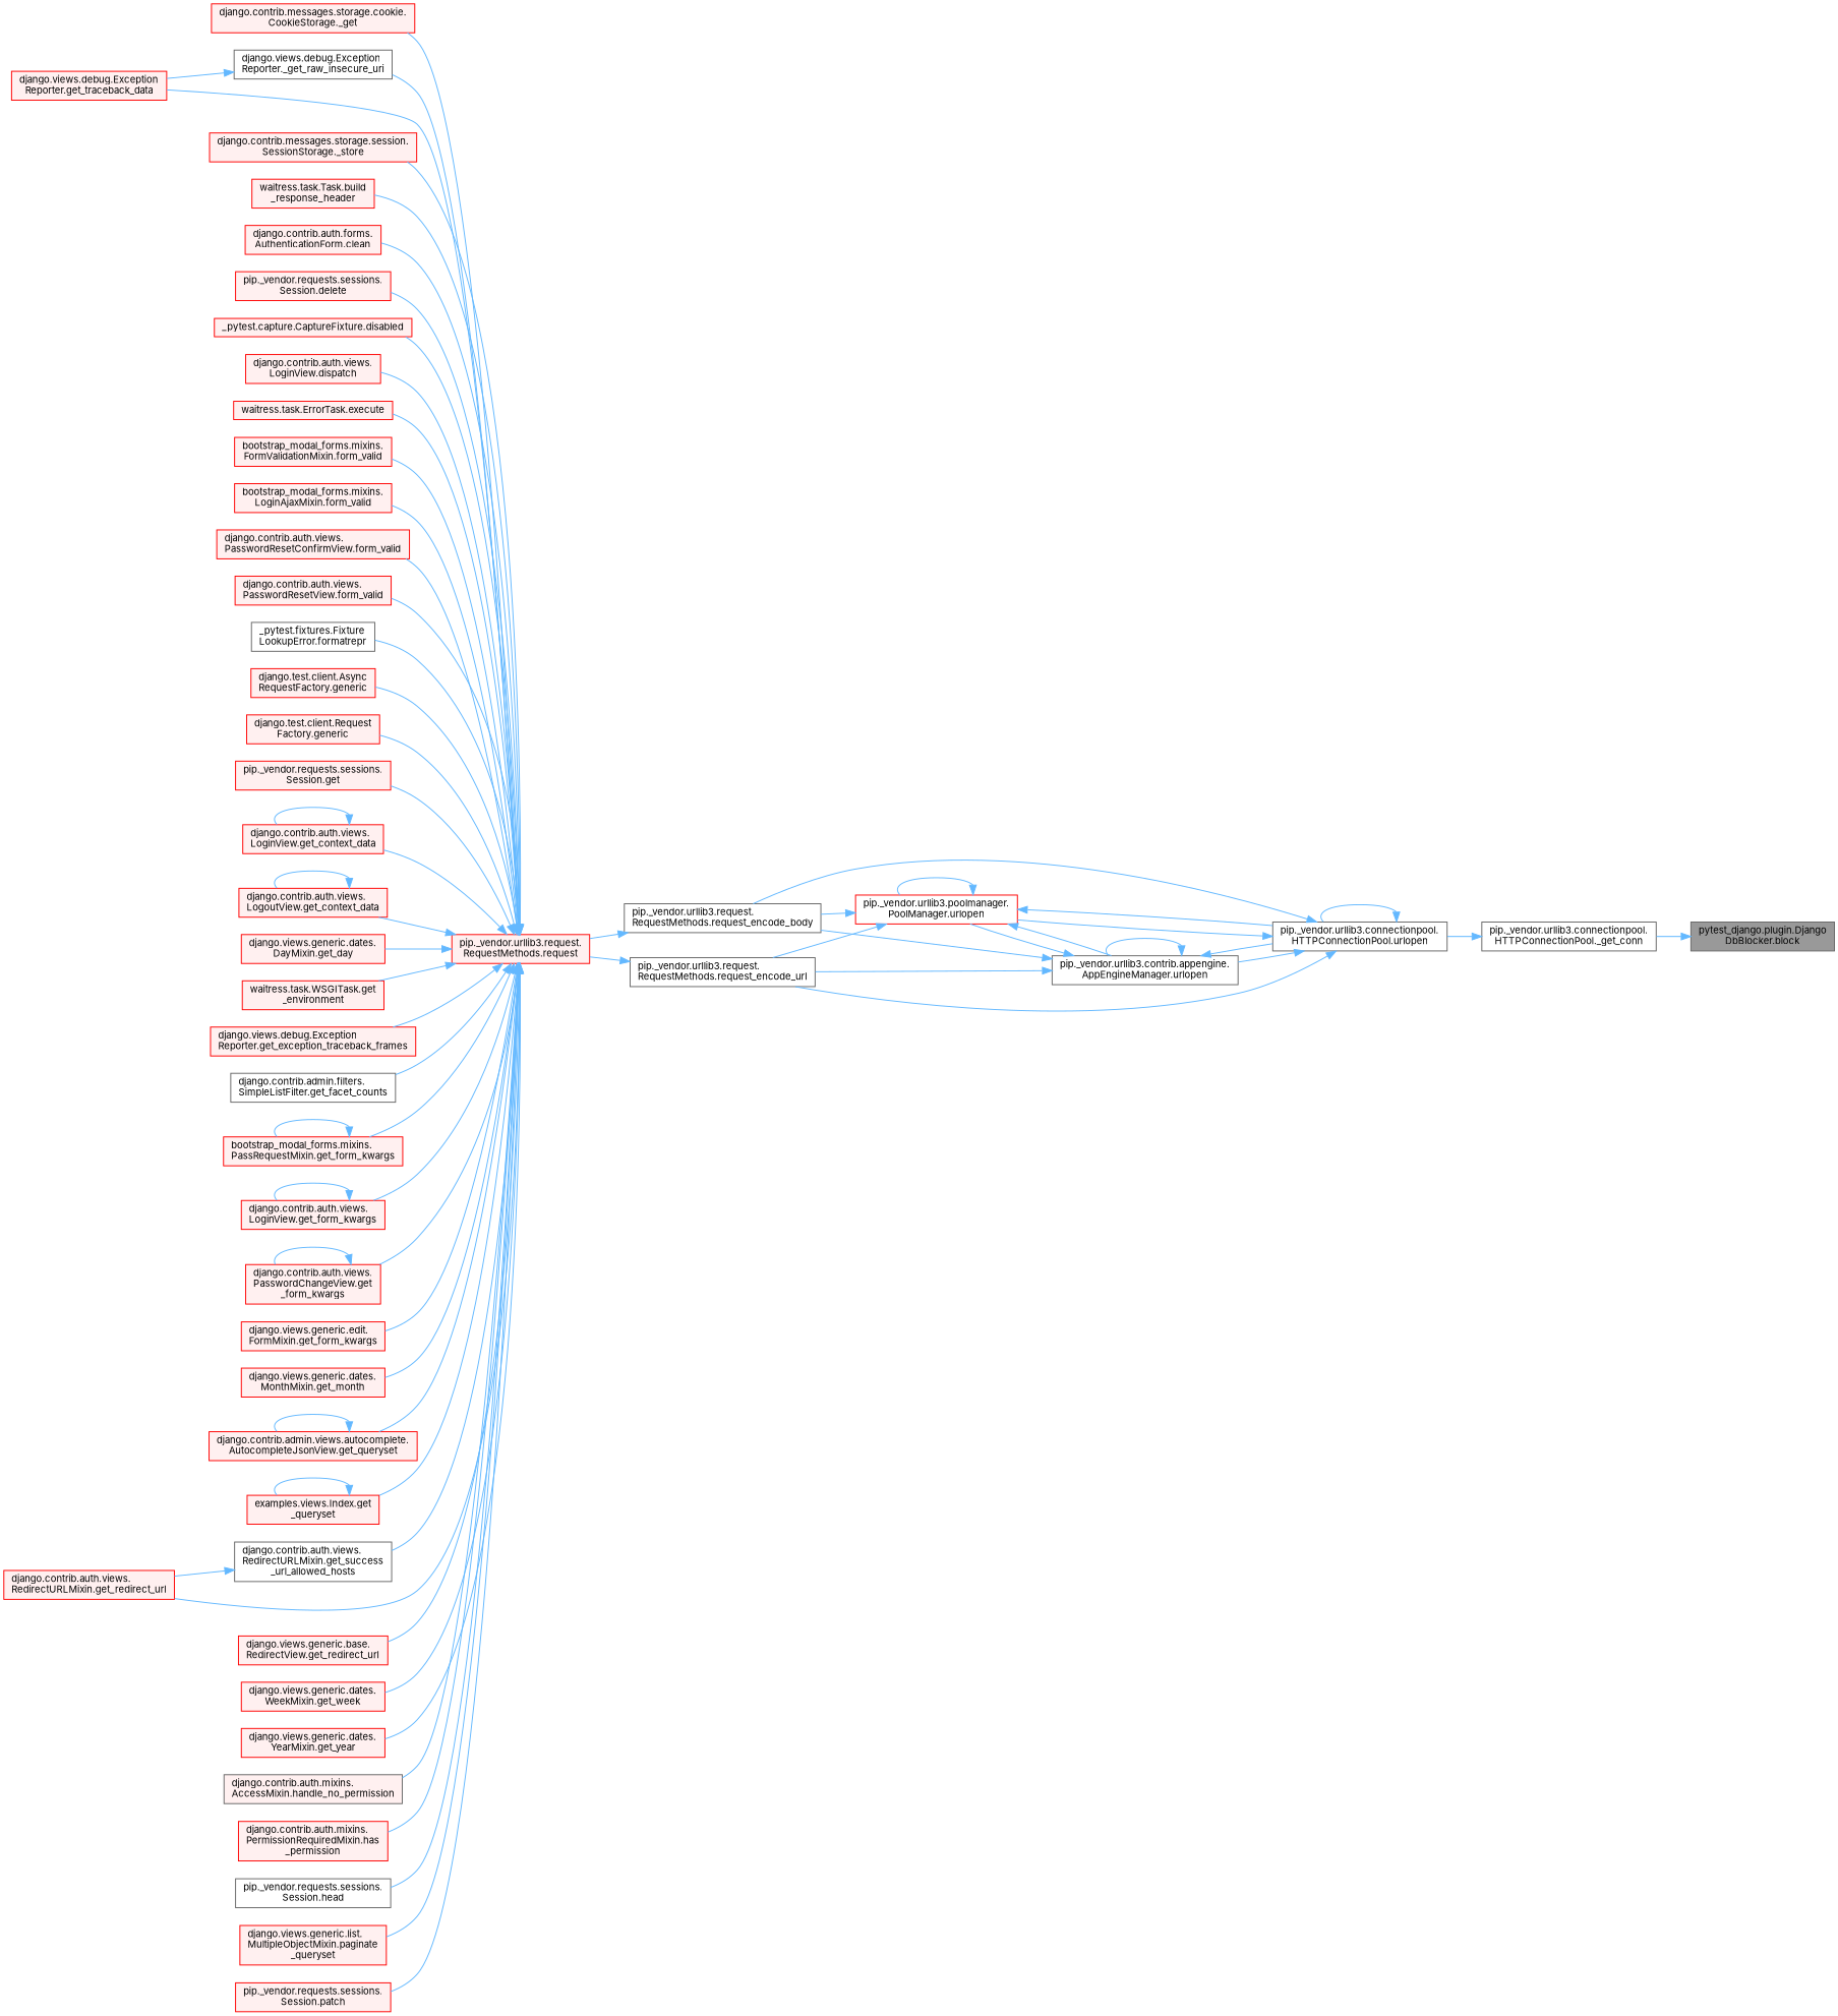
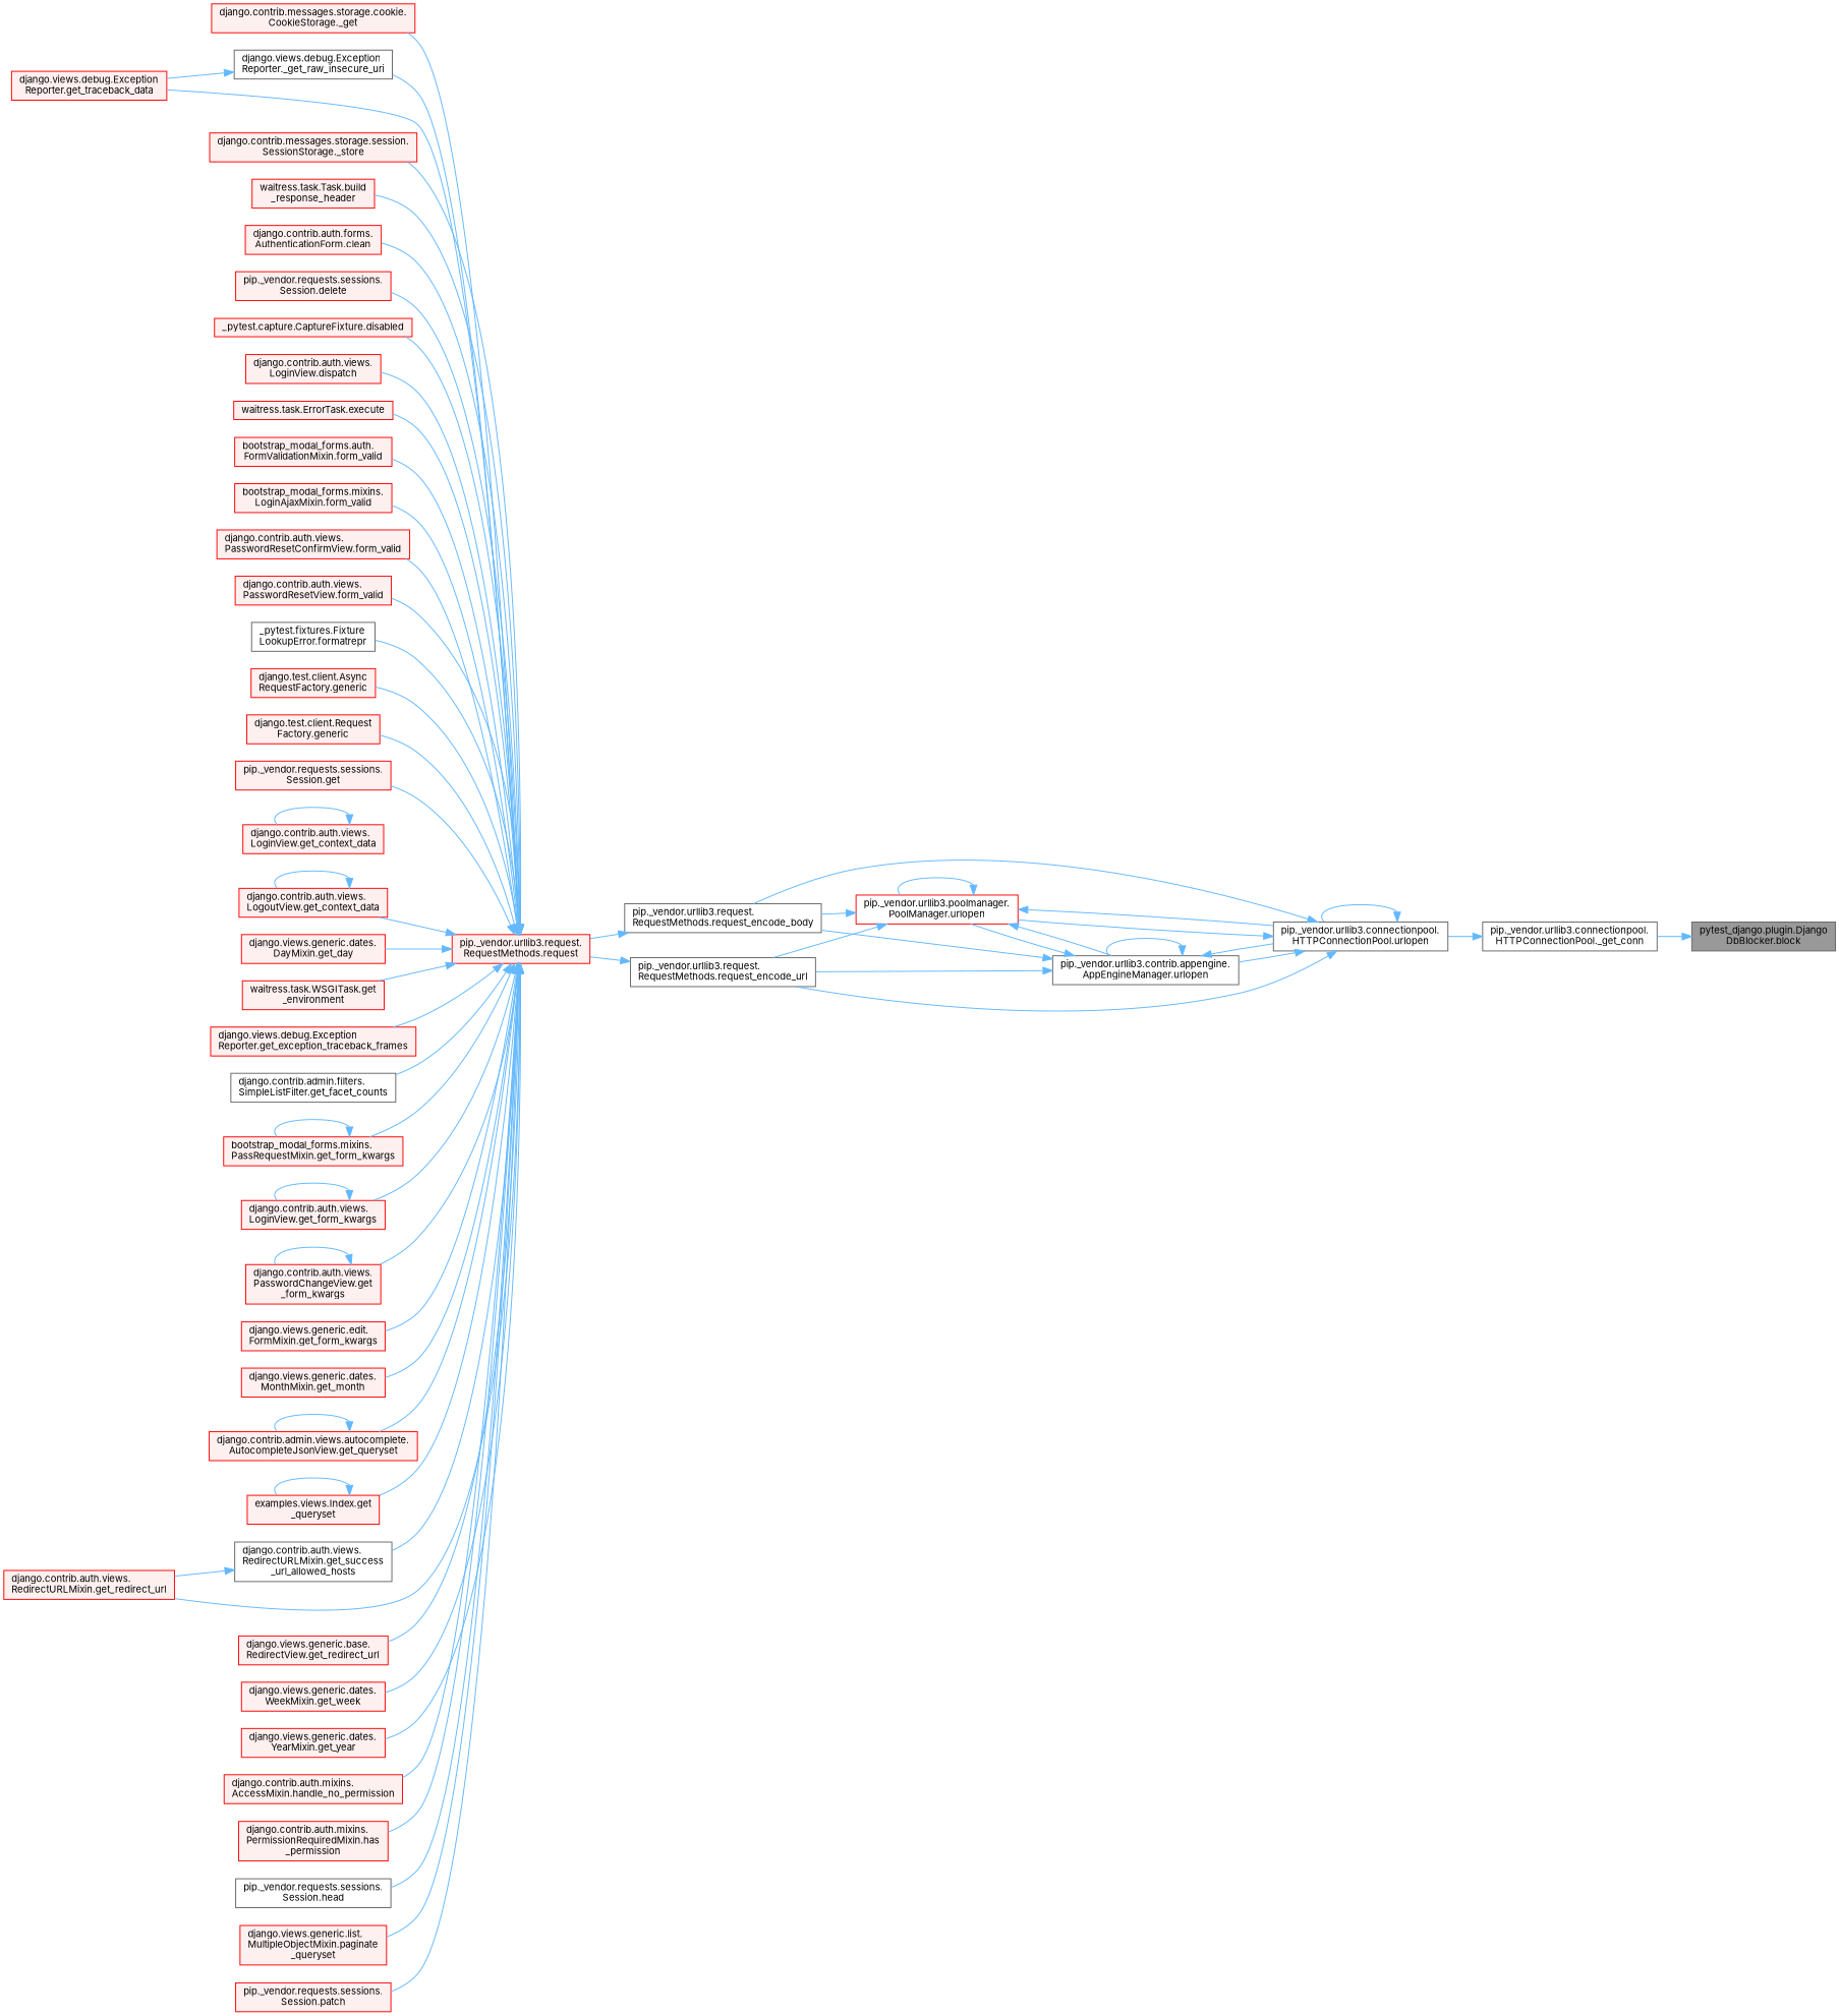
  digraph {
    fontname=Inter
    rankdir=RL
    node [color=red fillcolor="#FFF0F0" fontname=Inter fontsize=10 shape=box style=filled]
    edge [color=steelblue1 dir=back fontname=Inter fontsize=10 labelfontname=Helvetica labelfontsize=10 style=solid]
    n1 [color=gray40 fillcolor=grey60 fontcolor=black height=0.2 label="pytest_django.plugin.Django\lDbBlocker.block" width=0.4]
    n2 [color=grey40 fillcolor=white height=0.2 label="pip._vendor.urllib3.connectionpool.\lHTTPConnectionPool._get_conn" width=0.4]
    n3 [color=grey40 fillcolor=white height=0.2 label="pip._vendor.urllib3.connectionpool.\lHTTPConnectionPool.urlopen" width=0.4]
    n4 [color=grey40 fillcolor=white height=0.2 label="pip._vendor.urllib3.request.\lRequestMethods.request_encode_body" width=0.4]
    n5 [color=grey40 fillcolor=white height=0.2 label="pip._vendor.urllib3.request.\lRequestMethods.request_encode_url" width=0.4]
    n6 [color=grey40 fillcolor=white height=0.2 label="pip._vendor.urllib3.contrib.appengine.\lAppEngineManager.urlopen" width=0.4]
    n7 [fillcolor=white height=0.2 label="pip._vendor.urllib3.poolmanager.\lPoolManager.urlopen" width=0.4]
    n8 [height=0.2 label="pip._vendor.urllib3.request.\lRequestMethods.request" width=0.4]
    n9 [height=0.2 label="django.contrib.messages.storage.cookie.\lCookieStorage._get" width=0.4]
    n10 [color=grey40 fillcolor=white height=0.2 label="django.views.debug.Exception\lReporter._get_raw_insecure_uri" width=0.4]
    n11 [height=0.2 label="django.views.debug.Exception\lReporter.get_traceback_data" width=0.4]
    n12 [height=0.2 label="django.contrib.messages.storage.session.\lSessionStorage._store" width=0.4]
    n13 [height=0.2 label="waitress.task.Task.build\l_response_header" width=0.4]
    n14 [height=0.2 label="django.contrib.auth.forms.\lAuthenticationForm.clean" width=0.4]
    n15 [height=0.2 label="pip._vendor.requests.sessions.\lSession.delete" width=0.4]
    n16 [height=0.2 label="_pytest.capture.CaptureFixture.disabled" width=0.4]
    n17 [height=0.2 label="django.contrib.auth.views.\lLoginView.dispatch" width=0.4]
    n18 [height=0.2 label="waitress.task.ErrorTask.execute" width=0.4]
-   n19 [height=0.2 label="bootstrap_modal_forms.mixins.\lFormValidationMixin.form_valid" width=0.4]
+   n19 [height=0.2 label="bootstrap_modal_forms.auth.\lFormValidationMixin.form_valid" width=0.4]
    n20 [height=0.2 label="bootstrap_modal_forms.mixins.\lLoginAjaxMixin.form_valid" width=0.4]
    n21 [height=0.2 label="django.contrib.auth.views.\lPasswordResetConfirmView.form_valid" width=0.4]
    n22 [height=0.2 label="django.contrib.auth.views.\lPasswordResetView.form_valid" width=0.4]
    n23 [color=grey40 fillcolor=white height=0.2 label="_pytest.fixtures.Fixture\lLookupError.formatrepr" width=0.4]
    n24 [height=0.2 label="django.test.client.Async\lRequestFactory.generic" width=0.4]
    n25 [height=0.2 label="django.test.client.Request\lFactory.generic" width=0.4]
    n26 [height=0.2 label="pip._vendor.requests.sessions.\lSession.get" width=0.4]
    n27 [height=0.2 label="django.contrib.auth.views.\lLoginView.get_context_data" width=0.4]
    n28 [height=0.2 label="django.contrib.auth.views.\lLogoutView.get_context_data" width=0.4]
    n29 [height=0.2 label="django.views.generic.dates.\lDayMixin.get_day" width=0.4]
    n30 [height=0.2 label="waitress.task.WSGITask.get\l_environment" width=0.4]
    n31 [height=0.2 label="django.views.debug.Exception\lReporter.get_exception_traceback_frames" width=0.4]
    n32 [color=grey40 fillcolor=white height=0.2 label="django.contrib.admin.filters.\lSimpleListFilter.get_facet_counts" width=0.4]
    n33 [height=0.2 label="bootstrap_modal_forms.mixins.\lPassRequestMixin.get_form_kwargs" width=0.4]
    n34 [height=0.2 label="django.contrib.auth.views.\lLoginView.get_form_kwargs" width=0.4]
    n35 [height=0.2 label="django.contrib.auth.views.\lPasswordChangeView.get\l_form_kwargs" width=0.4]
    n36 [height=0.2 label="django.views.generic.edit.\lFormMixin.get_form_kwargs" width=0.4]
    n37 [height=0.2 label="django.views.generic.dates.\lMonthMixin.get_month" width=0.4]
    n38 [height=0.2 label="django.contrib.admin.views.autocomplete.\lAutocompleteJsonView.get_queryset" width=0.4]
    n39 [height=0.2 label="examples.views.Index.get\l_queryset" width=0.4]
    n40 [height=0.2 label="django.contrib.auth.views.\lRedirectURLMixin.get_redirect_url" width=0.4]
    n41 [height=0.2 label="django.views.generic.base.\lRedirectView.get_redirect_url" width=0.4]
    n42 [color=grey40 fillcolor=white height=0.2 label="django.contrib.auth.views.\lRedirectURLMixin.get_success\l_url_allowed_hosts" width=0.4]
    n43 [height=0.2 label="django.views.generic.dates.\lWeekMixin.get_week" width=0.4]
    n44 [height=0.2 label="django.views.generic.dates.\lYearMixin.get_year" width=0.4]
-   n45 [color=grey40 height=0.2 label="django.contrib.auth.mixins.\lAccessMixin.handle_no_permission" width=0.4]
+   n45 [height=0.2 label="django.contrib.auth.mixins.\lAccessMixin.handle_no_permission" width=0.4]
    n46 [height=0.2 label="django.contrib.auth.mixins.\lPermissionRequiredMixin.has\l_permission" width=0.4]
    n47 [color=grey40 fillcolor=white height=0.2 label="pip._vendor.requests.sessions.\lSession.head" width=0.4]
    n48 [height=0.2 label="django.views.generic.list.\lMultipleObjectMixin.paginate\l_queryset" width=0.4]
    n49 [height=0.2 label="pip._vendor.requests.sessions.\lSession.patch" width=0.4]
    n1 -> n2
    n2 -> n3
    n3 -> n3
    n3 -> n4
    n3 -> n5
    n3 -> n6
    n3 -> n7
    n4 -> n8
    n5 -> n8
    n6 -> n3
    n6 -> n4
    n6 -> n5
    n6 -> n6
    n6 -> n7
    n7 -> n3
    n7 -> n4
    n7 -> n5
    n7 -> n6
    n7 -> n7
    n8 -> n9
    n8 -> n10
    n8 -> n11
    n8 -> n12
    n8 -> n13
    n8 -> n14
    n8 -> n15
    n8 -> n16
    n8 -> n17
    n8 -> n18
    n8 -> n19
    n8 -> n20
    n8 -> n21
    n8 -> n22
    n8 -> n23
    n8 -> n24
    n8 -> n25
    n8 -> n26
-   n8 -> n27
    n8 -> n28
    n8 -> n29
    n8 -> n30
    n8 -> n31
    n8 -> n32
    n8 -> n33
    n8 -> n34
    n8 -> n35
    n8 -> n36
    n8 -> n37
    n8 -> n38
    n8 -> n39
    n8 -> n40
    n8 -> n41
    n8 -> n42
    n8 -> n43
    n8 -> n44
    n8 -> n45
    n8 -> n46
    n8 -> n47
    n8 -> n48
    n8 -> n49
    n10 -> n11
    n27 -> n27
    n28 -> n28
    n33 -> n33
    n34 -> n34
    n35 -> n35
    n38 -> n38
    n39 -> n39
    n42 -> n40
  }
